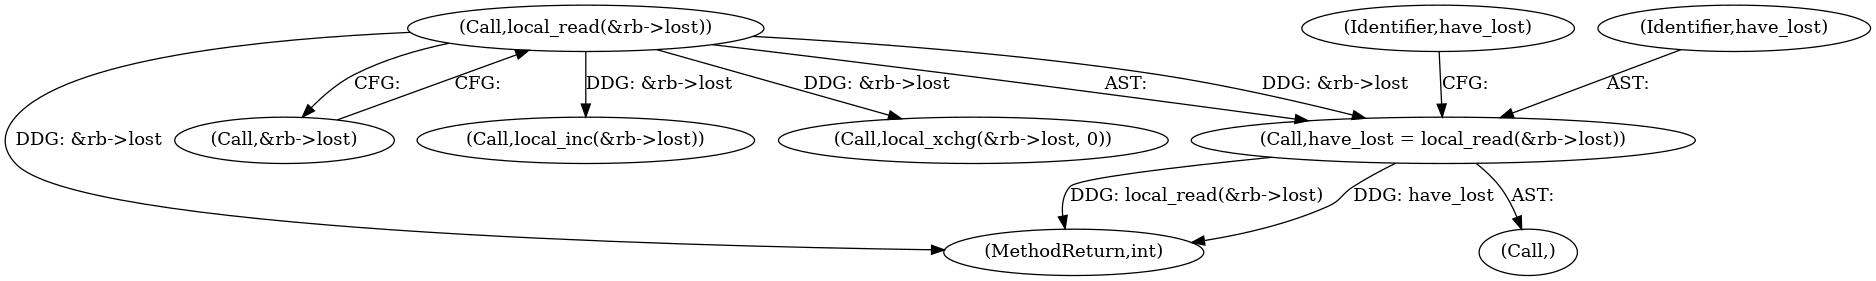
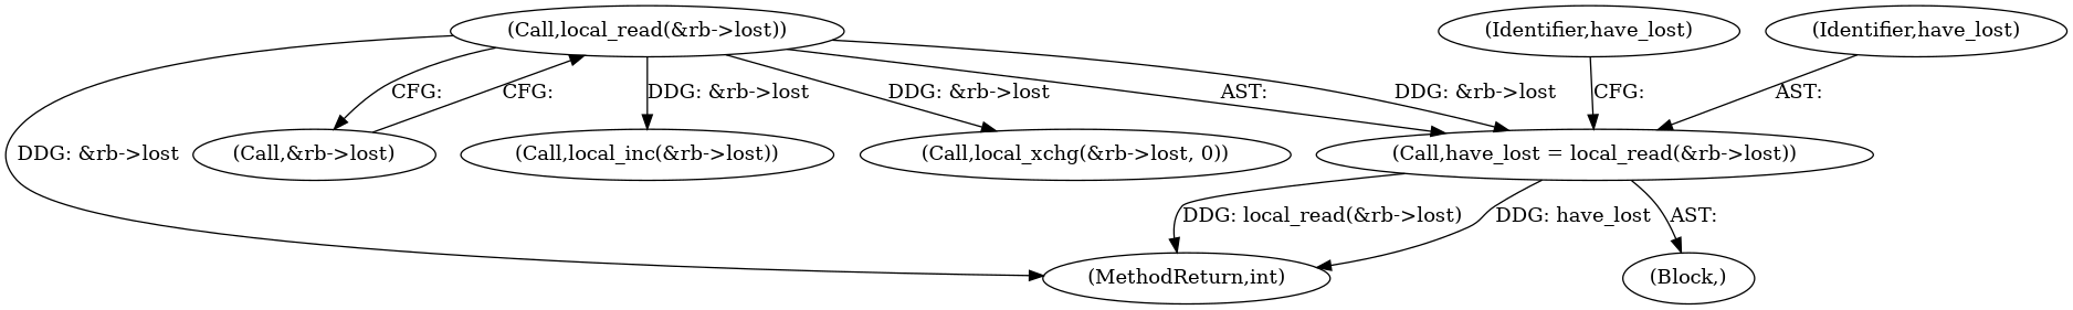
  digraph {
    fontname="DejaVu Serif"
    node [fontname="DejaVu Serif"]
    edge [fontname="DejaVu Serif"]
    n1 [label="(Call,have_lost = local_read(&rb->lost))"]
    n2 [label="(MethodReturn,int)"]
-   n3 [label="(Call,)"]
+   n3 [label="(Block,)"]
    n4 [label="(Call,local_read(&rb->lost))"]
    n5 [label="(Call,&rb->lost)"]
    n6 [label="(Call,local_inc(&rb->lost))"]
    n7 [label="(Call,local_xchg(&rb->lost, 0))"]
    n8 [label="(Identifier,have_lost)"]
    n9 [label="(Identifier,have_lost)"]
    n1 -> n2 [label="DDG: have_lost"]
    n1 -> n2 [label="DDG: local_read(&rb->lost)"]
    n1 -> n3 [label="AST: "]
    n4 -> n1 [label="AST: "]
    n4 -> n1 [label="DDG: &rb->lost"]
    n4 -> n2 [label="DDG: &rb->lost"]
    n4 -> n5 [label="CFG: "]
    n4 -> n6 [label="DDG: &rb->lost"]
    n4 -> n7 [label="DDG: &rb->lost"]
    n5 -> n4 [label="CFG: "]
    n8 -> n1 [label="CFG: "]
    n9 -> n1 [label="AST: "]
  }
